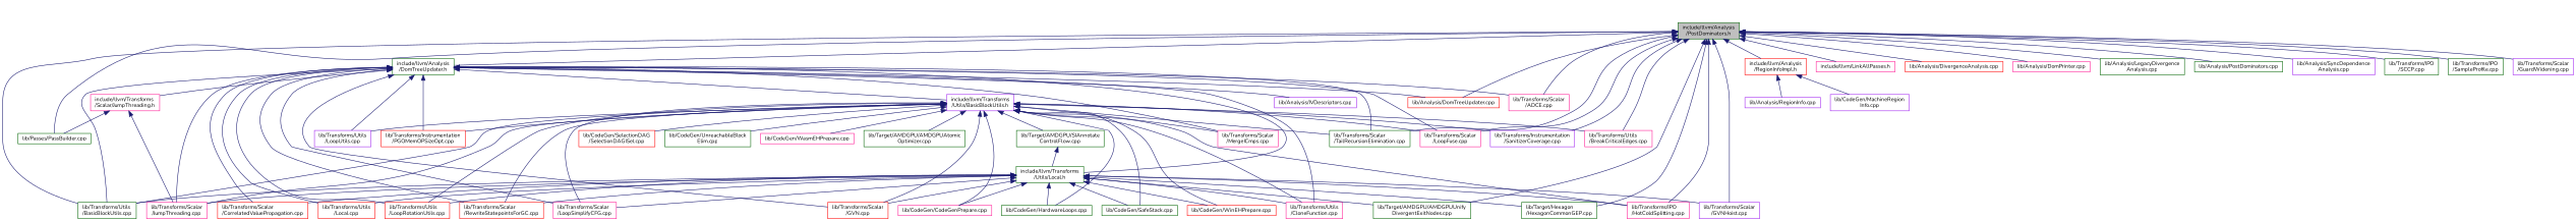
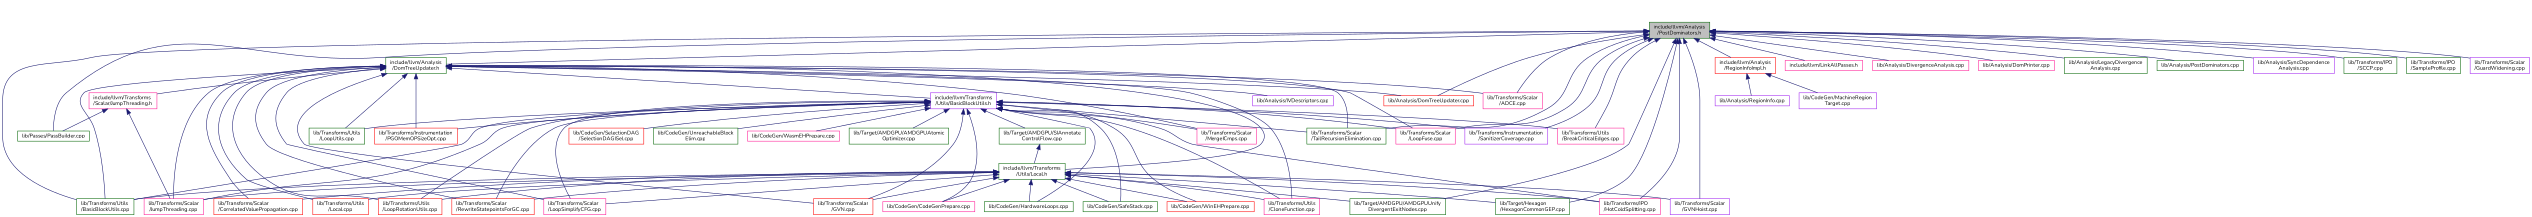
  digraph {
    fontname=Nunito
    node [color=darkgreen fontname=Nunito fontsize=10 shape=box]
    edge [color=midnightblue dir=back fontname=Nunito fontsize=10 labelfontname=Helvetica labelfontsize=10 style=solid]
    n1 [fillcolor=grey75 fontcolor=black height=0.2 label="include/llvm/Analysis\l/PostDominators.h" style=filled width=0.4]
    n2 [height=0.2 label="include/llvm/Analysis\l/DomTreeUpdater.h" width=0.4]
    n3 [height=0.2 label="lib/Passes/PassBuilder.cpp" width=0.4]
    n4 [color=deeppink height=0.2 label="lib/Transforms/IPO\l/HotColdSplitting.cpp" width=0.4]
    n5 [color=purple height=0.2 label="lib/Transforms/Instrumentation\l/SanitizerCoverage.cpp" width=0.4]
    n6 [color=deeppink height=0.2 label="lib/Transforms/Scalar\l/LoopFuse.cpp" width=0.4]
    n7 [height=0.2 label="lib/Transforms/Scalar\l/TailRecursionElimination.cpp" width=0.4]
    n8 [height=0.2 label="lib/Transforms/Utils\l/BasicBlockUtils.cpp" width=0.4]
    n9 [color=deeppink height=0.2 label="lib/Transforms/Utils\l/BreakCriticalEdges.cpp" width=0.4]
    n10 [height=0.2 label="lib/Target/AMDGPU/AMDGPUUnify\lDivergentExitNodes.cpp" width=0.4]
    n11 [height=0.2 label="lib/Target/Hexagon\l/HexagonCommonGEP.cpp" width=0.4]
    n12 [color=purple height=0.2 label="lib/Transforms/Scalar\l/GVNHoist.cpp" width=0.4]
    n13 [color=red height=0.2 label="lib/Analysis/DomTreeUpdater.cpp" width=0.4]
    n14 [color=deeppink height=0.2 label="lib/Transforms/Scalar\l/ADCE.cpp" width=0.4]
    n15 [color=red height=0.2 label="include/llvm/Analysis\l/RegionInfoImpl.h" width=0.4]
    n16 [color=deeppink height=0.2 label="include/llvm/LinkAllPasses.h" width=0.4]
-   n17 [color=red height=0.2 label="lib/Analysis/DivergenceAnalysis.cpp" width=0.4]
+   n17 [color=deeppink height=0.2 label="lib/Analysis/DivergenceAnalysis.cpp" width=0.4]
    n18 [color=deeppink height=0.2 label="lib/Analysis/DomPrinter.cpp" width=0.4]
    n19 [height=0.2 label="lib/Analysis/LegacyDivergence\lAnalysis.cpp" width=0.4]
    n20 [height=0.2 label="lib/Analysis/PostDominators.cpp" width=0.4]
    n21 [color=purple height=0.2 label="lib/Analysis/SyncDependence\lAnalysis.cpp" width=0.4]
    n22 [height=0.2 label="lib/Transforms/IPO\l/SCCP.cpp" width=0.4]
    n23 [height=0.2 label="lib/Transforms/IPO\l/SampleProfile.cpp" width=0.4]
    n24 [color=purple height=0.2 label="lib/Transforms/Scalar\l/GuardWidening.cpp" width=0.4]
    n25 [color=deeppink height=0.2 label="include/llvm/Transforms\l/Scalar/JumpThreading.h" width=0.4]
    n26 [color=deeppink height=0.2 label="lib/Transforms/Scalar\l/JumpThreading.cpp" width=0.4]
    n27 [color=purple height=0.2 label="include/llvm/Transforms\l/Utils/BasicBlockUtils.h" width=0.4]
    n28 [color=red height=0.2 label="lib/Transforms/Instrumentation\l/PGOMemOPSizeOpt.cpp" width=0.4]
    n29 [color=red height=0.2 label="lib/Transforms/Scalar\l/GVN.cpp" width=0.4]
    n30 [color=deeppink height=0.2 label="lib/Transforms/Scalar\l/LoopSimplifyCFG.cpp" width=0.4]
    n31 [color=deeppink height=0.2 label="lib/Transforms/Scalar\l/MergeICmps.cpp" width=0.4]
    n32 [color=red height=0.2 label="lib/Transforms/Scalar\l/RewriteStatepointsForGC.cpp" width=0.4]
    n33 [color=deeppink height=0.2 label="lib/Transforms/Utils\l/CloneFunction.cpp" width=0.4]
    n34 [color=red height=0.2 label="lib/Transforms/Utils\l/LoopRotationUtils.cpp" width=0.4]
-   n35 [color=purple height=0.2 label="lib/Transforms/Utils\l/LoopUtils.cpp" width=0.4]
+   n35 [height=0.2 label="lib/Transforms/Utils\l/LoopUtils.cpp" width=0.4]
    n36 [height=0.2 label="include/llvm/Transforms\l/Utils/Local.h" width=0.4]
    n37 [color=red height=0.2 label="lib/Transforms/Scalar\l/CorrelatedValuePropagation.cpp" width=0.4]
    n38 [color=red height=0.2 label="lib/Transforms/Utils\l/Local.cpp" width=0.4]
    n39 [color=purple height=0.2 label="lib/Analysis/IVDescriptors.cpp" width=0.4]
    n40 [color=purple height=0.2 label="lib/Analysis/RegionInfo.cpp" width=0.4]
-   n41 [color=purple height=0.2 label="lib/CodeGen/MachineRegion\lInfo.cpp" width=0.4]
+   n41 [color=purple height=0.2 label="lib/CodeGen/MachineRegion\lTarget.cpp" width=0.4]
    n42 [color=deeppink height=0.2 label="lib/CodeGen/CodeGenPrepare.cpp" width=0.4]
    n43 [height=0.2 label="lib/CodeGen/HardwareLoops.cpp" width=0.4]
    n44 [height=0.2 label="lib/CodeGen/SafeStack.cpp" width=0.4]
    n45 [color=red height=0.2 label="lib/CodeGen/SelectionDAG\l/SelectionDAGISel.cpp" width=0.4]
    n46 [height=0.2 label="lib/CodeGen/UnreachableBlock\lElim.cpp" width=0.4]
    n47 [color=deeppink height=0.2 label="lib/CodeGen/WasmEHPrepare.cpp" width=0.4]
    n48 [color=red height=0.2 label="lib/CodeGen/WinEHPrepare.cpp" width=0.4]
    n49 [height=0.2 label="lib/Target/AMDGPU/AMDGPUAtomic\lOptimizer.cpp" width=0.4]
    n50 [height=0.2 label="lib/Target/AMDGPU/SIAnnotate\lControlFlow.cpp" width=0.4]
    n1 -> n2
    n1 -> n3
    n1 -> n4
    n1 -> n5
    n1 -> n6
    n1 -> n7
    n1 -> n8
    n1 -> n9
    n1 -> n10
    n1 -> n11
    n1 -> n12
    n1 -> n13
    n1 -> n14
    n1 -> n15
    n1 -> n16
    n1 -> n17
    n1 -> n18
    n1 -> n19
    n1 -> n20
    n1 -> n21
    n1 -> n22
    n1 -> n23
    n1 -> n24
    n2 -> n6
    n2 -> n7
    n2 -> n8
    n2 -> n13
    n2 -> n14
    n2 -> n25
    n2 -> n26
    n2 -> n27
    n2 -> n28
    n2 -> n29
    n2 -> n30
    n2 -> n31
    n2 -> n32
    n2 -> n33
    n2 -> n34
    n2 -> n35
    n2 -> n36
    n2 -> n37
    n2 -> n38
    n2 -> n39
    n15 -> n40
    n15 -> n41
    n25 -> n3
    n25 -> n26
    n27 -> n4
    n27 -> n5
    n27 -> n6
    n27 -> n7
    n27 -> n8
    n27 -> n9
    n27 -> n26
    n27 -> n28
    n27 -> n29
    n27 -> n30
    n27 -> n31
    n27 -> n32
    n27 -> n33
    n27 -> n34
    n27 -> n35
    n27 -> n42
    n27 -> n43
    n27 -> n44
    n27 -> n45
    n27 -> n46
    n27 -> n47
    n27 -> n48
    n27 -> n49
    n27 -> n50
    n36 -> n4
    n36 -> n8
    n36 -> n10
    n36 -> n11
    n36 -> n12
    n36 -> n26
    n36 -> n29
    n36 -> n30
    n36 -> n32
    n36 -> n33
    n36 -> n34
    n36 -> n37
    n36 -> n38
    n36 -> n42
    n36 -> n43
    n36 -> n44
    n36 -> n48
    n50 -> n36
  }
